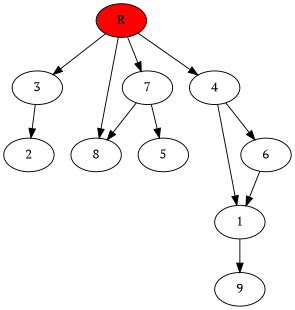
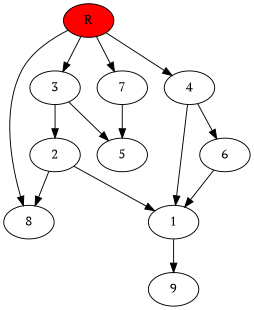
  digraph {
    fontname="PT Serif"
    node [fontname="PT Serif"]
    edge [fontname="PT Serif"]
    1
    9
    2
    8
    3
    5
    6
    4
    7
    R [fillcolor="#ff0000" style=filled]
    1 -> 9
-   7 -> 8
+   2 -> 1
+   2 -> 8
    3 -> 2
+   3 -> 5
    6 -> 1
    4 -> 1
    4 -> 6
    7 -> 5
    R -> 8
    R -> 3
    R -> 4
    R -> 7
  }
